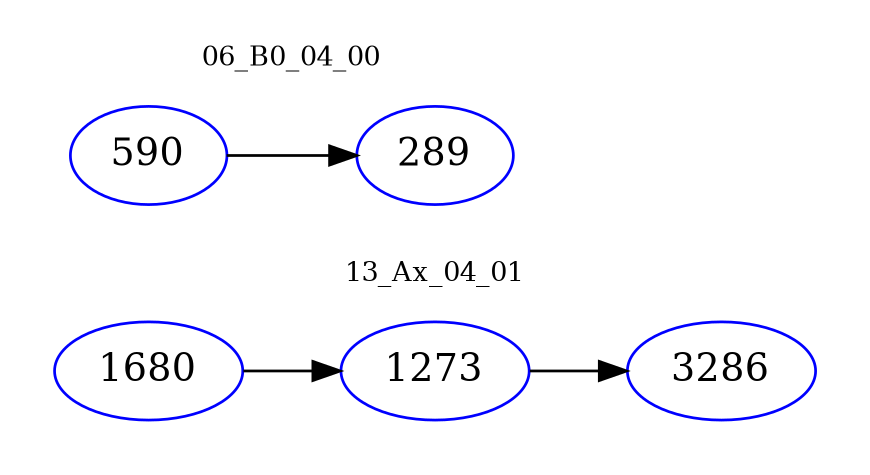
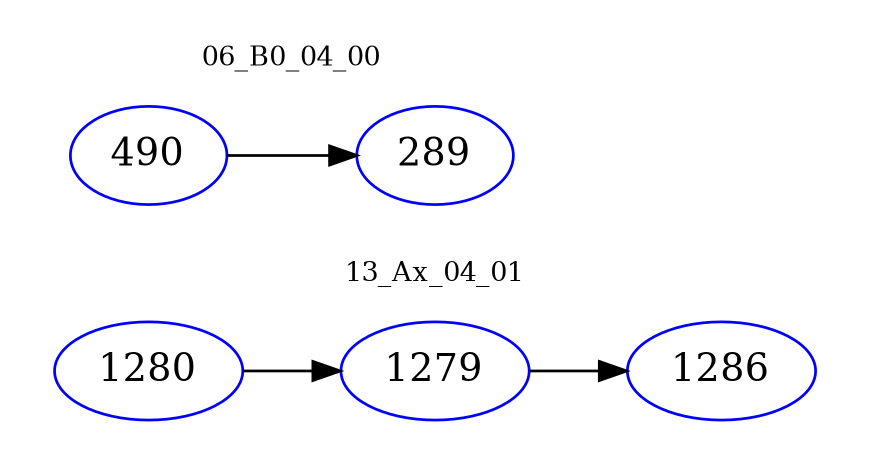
  digraph {
    rankdir=LR
    node [color=blue]
    edge [color=black]
-   n1 [label=1680]
-   n2 [label=1273]
-   n3 [label=3286]
-   n4 [label=590]
+   n1 [label=1280]
+   n2 [label=1279]
+   n3 [label=1286]
+   n4 [label=490]
    n5 [label=289]
    subgraph cluster_1 {
      color=white
      fontsize=10
      label="13_Ax_04_01"
      n1
      n2
      n3
    }
    subgraph cluster_2 {
      color=white
      fontsize=10
      label="06_B0_04_00"
      n4
      n5
    }
    n1 -> n2
    n2 -> n3
    n4 -> n5
  }
